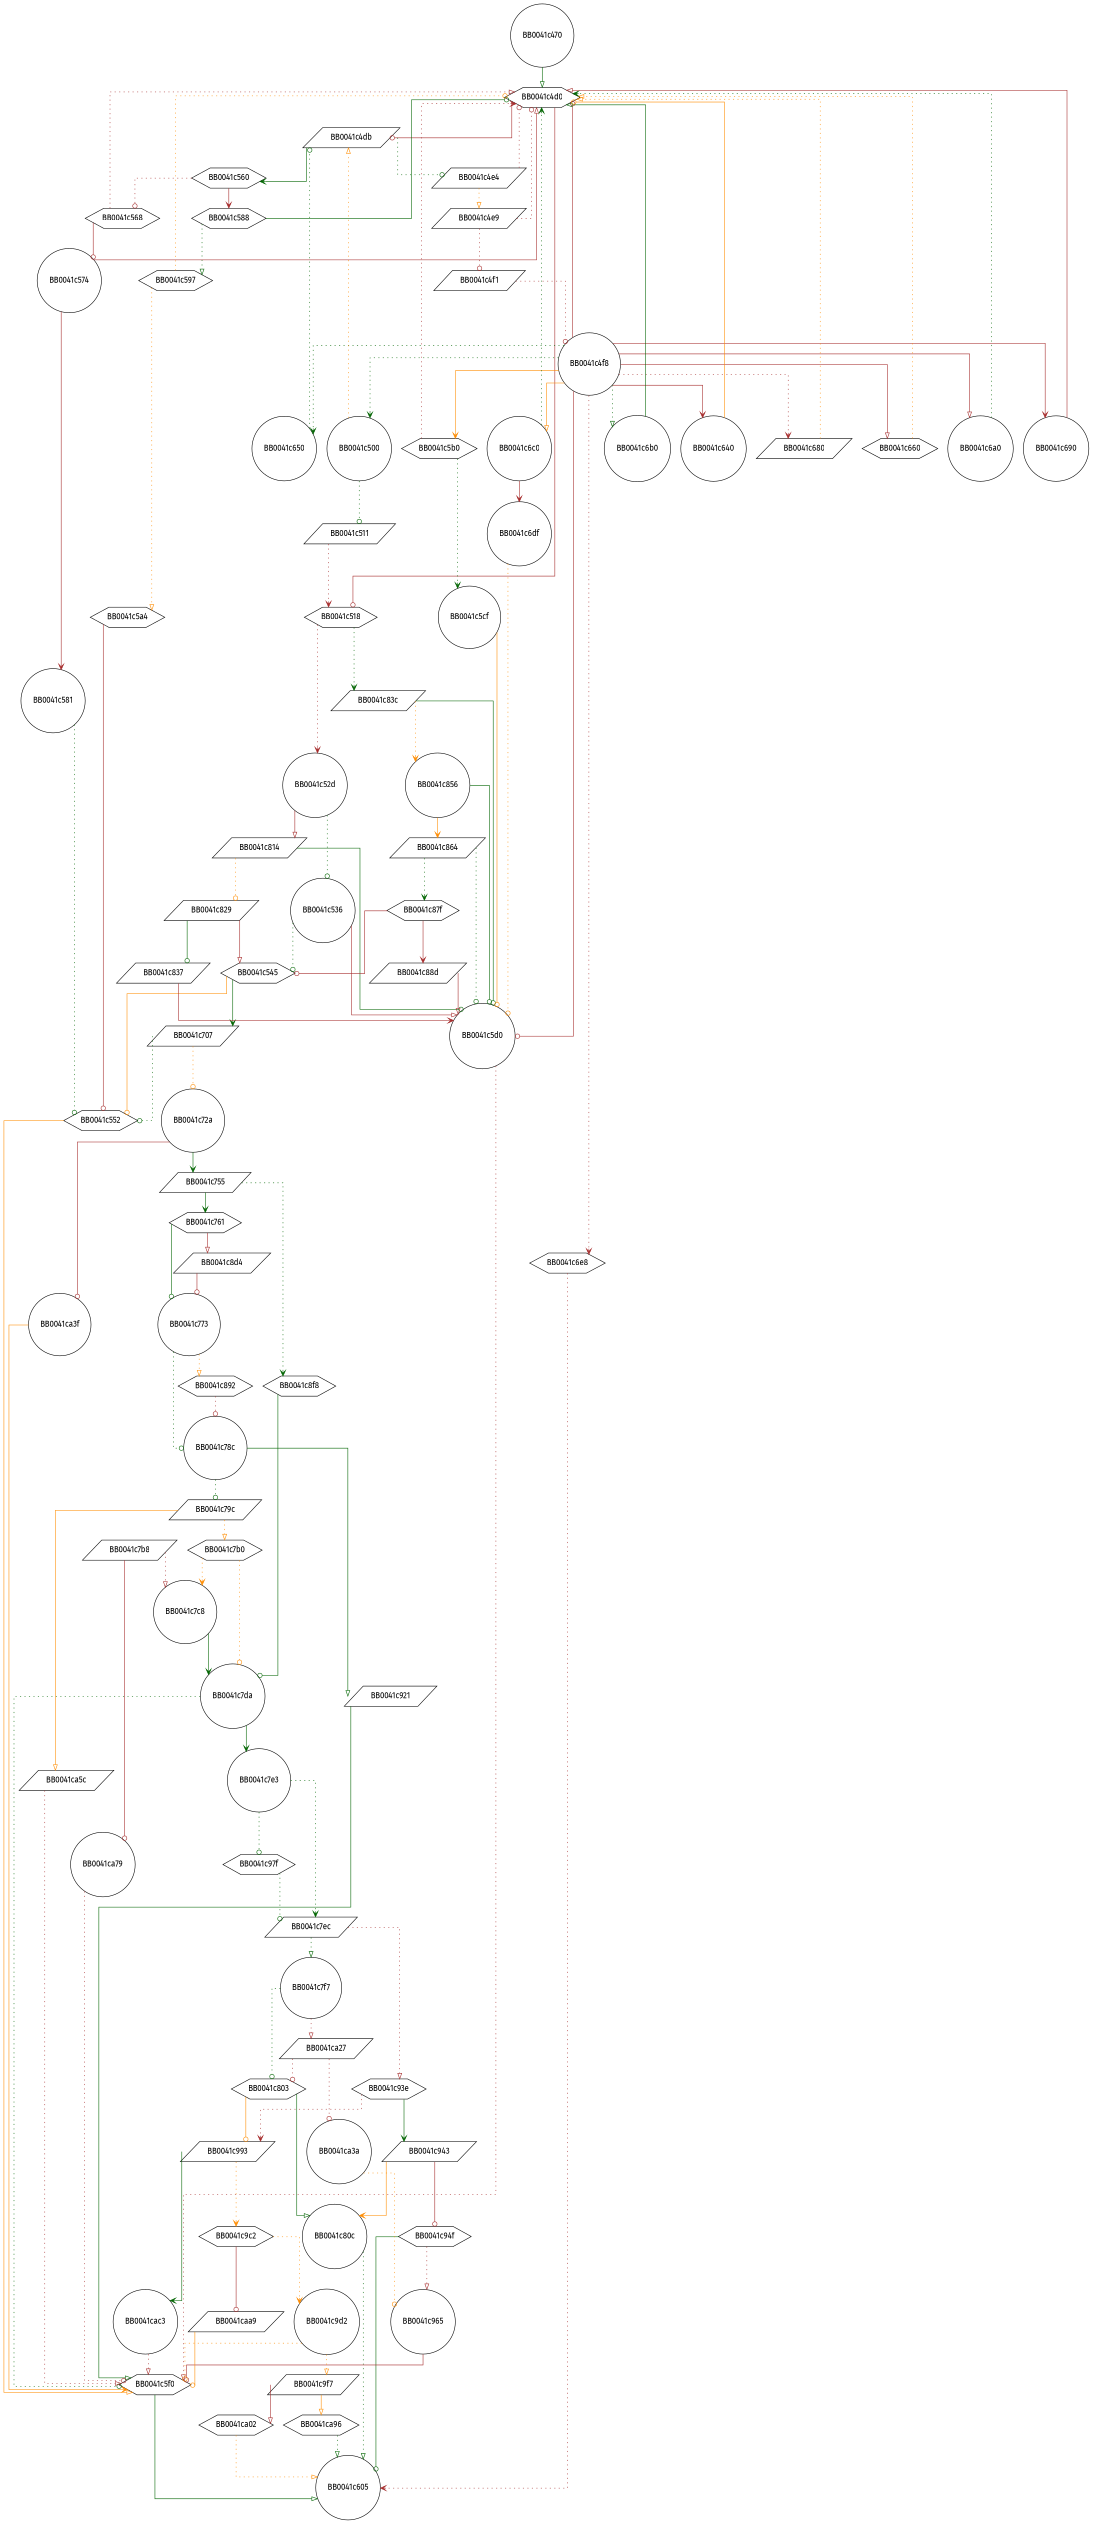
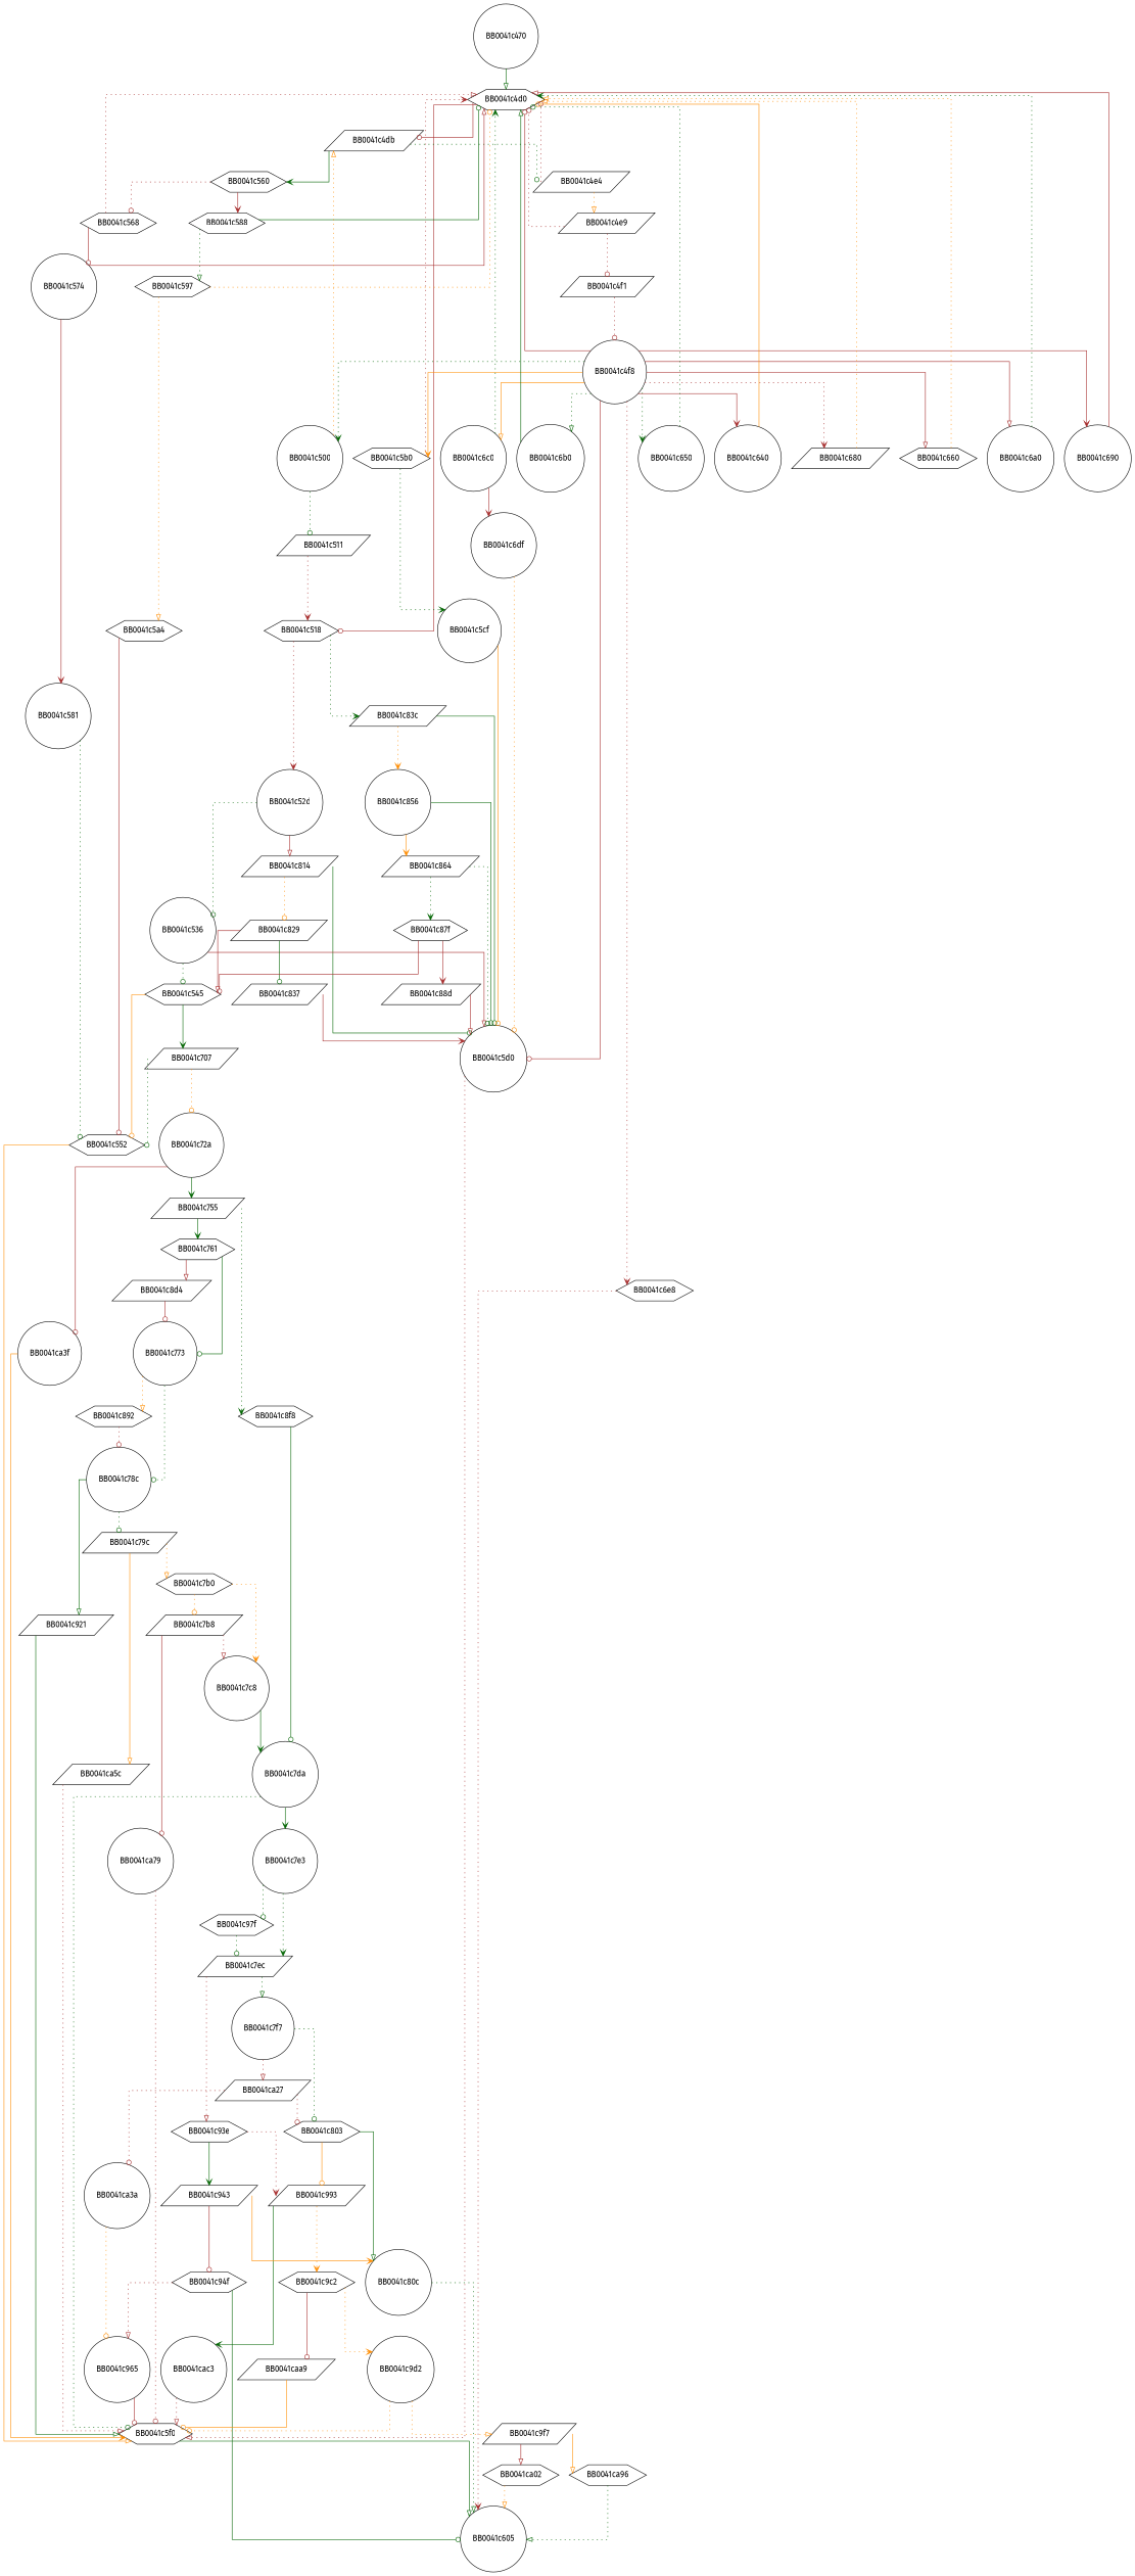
  digraph {
    fontname="Fira Sans"
    splines=ortho
    node [fontname="Fira Sans" shape=circle]
    edge [arrowhead=odot color=brown fontname="Fira Sans" style=dotted]
    BB0041c4d0 [shape=hexagon]
    BB0041c470
    BB0041c518 [shape=hexagon]
    BB0041c4db [shape=parallelogram]
    BB0041c83c [shape=parallelogram]
    BB0041c52d
    BB0041c560 [shape=hexagon]
    BB0041c4e4 [shape=parallelogram]
    BB0041c5d0
    BB0041c856
    BB0041c814 [shape=parallelogram]
    BB0041c536
    BB0041c588 [shape=hexagon]
    BB0041c568 [shape=hexagon]
    BB0041c4e9 [shape=parallelogram]
    BB0041c597 [shape=hexagon]
    BB0041c574
    BB0041c4f1 [shape=parallelogram]
    BB0041c4f8
    BB0041c6e8 [shape=hexagon]
    BB0041c5b0 [shape=hexagon]
    BB0041c6c0
    BB0041c6b0
    BB0041c650
    BB0041c640
    BB0041c680 [shape=parallelogram]
    BB0041c500
    BB0041c660 [shape=hexagon]
    BB0041c6a0
    BB0041c690
    BB0041c5f0 [shape=hexagon]
    BB0041c605
    BB0041c5cf
    BB0041c6df
    BB0041c511 [shape=parallelogram]
    BB0041c864 [shape=parallelogram]
    BB0041c829 [shape=parallelogram]
    BB0041c545 [shape=hexagon]
    BB0041c837 [shape=parallelogram]
    BB0041c707 [shape=parallelogram]
    BB0041c552 [shape=hexagon]
    BB0041c72a
    BB0041ca3f
    BB0041c755 [shape=parallelogram]
    BB0041c5a4 [shape=hexagon]
    BB0041c581
    BB0041c8f8 [shape=hexagon]
    BB0041c761 [shape=hexagon]
    BB0041c7da
    BB0041c8d4 [shape=parallelogram]
    BB0041c773
    BB0041c7e3
    BB0041c892 [shape=hexagon]
    BB0041c78c
    BB0041c921 [shape=parallelogram]
    BB0041c79c [shape=parallelogram]
    BB0041ca5c [shape=parallelogram]
    BB0041c7b0 [shape=hexagon]
    BB0041c7c8
    BB0041c7b8 [shape=parallelogram]
    BB0041ca79
    BB0041c97f [shape=hexagon]
    BB0041c7ec [shape=parallelogram]
    BB0041c93e [shape=hexagon]
    BB0041c7f7
    BB0041c993 [shape=parallelogram]
    BB0041c943 [shape=parallelogram]
    BB0041ca27 [shape=parallelogram]
    BB0041c803 [shape=hexagon]
    BB0041cac3
    BB0041c9c2 [shape=hexagon]
    BB0041c80c
    BB0041c94f [shape=hexagon]
    BB0041ca3a
    BB0041c965
    BB0041caa9 [shape=parallelogram]
    BB0041c9d2
    BB0041c87f [shape=hexagon]
    BB0041c88d [shape=parallelogram]
    BB0041c9f7 [shape=parallelogram]
    BB0041ca96 [shape=hexagon]
    BB0041ca02 [shape=hexagon]
    BB0041c4d0 -> BB0041c518 [style=solid]
    BB0041c4d0 -> BB0041c4db [style=solid]
    BB0041c470 -> BB0041c4d0 [arrowhead=onormal color=darkgreen style=solid]
    BB0041c518 -> BB0041c83c [arrowhead=vee color=darkgreen]
    BB0041c518 -> BB0041c52d [arrowhead=vee]
    BB0041c4db -> BB0041c560 [arrowhead=vee color=darkgreen style=solid]
    BB0041c4db -> BB0041c4e4 [color=darkgreen]
    BB0041c83c -> BB0041c5d0 [color=darkgreen style=solid]
    BB0041c83c -> BB0041c856 [arrowhead=vee color=darkorange]
    BB0041c52d -> BB0041c814 [arrowhead=onormal style=solid]
    BB0041c52d -> BB0041c536 [color=darkgreen]
    BB0041c560 -> BB0041c588 [arrowhead=vee style=solid]
    BB0041c560 -> BB0041c568
    BB0041c4e4 -> BB0041c4d0
    BB0041c4e4 -> BB0041c4e9 [arrowhead=onormal color=darkorange]
    BB0041c5d0 -> BB0041c5f0 [arrowhead=onormal]
    BB0041c856 -> BB0041c5d0 [color=darkgreen style=solid]
    BB0041c856 -> BB0041c864 [arrowhead=vee color=darkorange style=solid]
    BB0041c814 -> BB0041c5d0 [color=darkgreen style=solid]
    BB0041c814 -> BB0041c829 [color=darkorange]
    BB0041c536 -> BB0041c5d0 [arrowhead=onormal style=solid]
    BB0041c536 -> BB0041c545 [color=darkgreen]
    BB0041c588 -> BB0041c4d0 [color=darkgreen style=solid]
    BB0041c588 -> BB0041c597 [arrowhead=onormal color=darkgreen]
    BB0041c568 -> BB0041c4d0 [arrowhead=onormal]
    BB0041c568 -> BB0041c574 [style=solid]
    BB0041c4e9 -> BB0041c4d0
    BB0041c4e9 -> BB0041c4f1
    BB0041c597 -> BB0041c4d0 [color=darkorange]
    BB0041c597 -> BB0041c5a4 [arrowhead=onormal color=darkorange]
    BB0041c574 -> BB0041c4d0 [arrowhead=onormal style=solid]
    BB0041c574 -> BB0041c581 [arrowhead=vee style=solid]
    BB0041c4f1 -> BB0041c4f8
    BB0041c4f8 -> BB0041c4d0 [style=solid]
    BB0041c4f8 -> BB0041c5d0 [style=solid]
    BB0041c4f8 -> BB0041c6e8 [arrowhead=vee]
    BB0041c4f8 -> BB0041c5b0 [arrowhead=vee color=darkorange style=solid]
    BB0041c4f8 -> BB0041c6c0 [arrowhead=onormal color=darkorange style=solid]
    BB0041c4f8 -> BB0041c6b0 [arrowhead=onormal color=darkgreen]
    BB0041c4f8 -> BB0041c650 [arrowhead=vee color=darkgreen]
    BB0041c4f8 -> BB0041c640 [arrowhead=vee style=solid]
    BB0041c4f8 -> BB0041c680 [arrowhead=vee]
    BB0041c4f8 -> BB0041c500 [arrowhead=vee color=darkgreen]
    BB0041c4f8 -> BB0041c660 [arrowhead=onormal style=solid]
    BB0041c4f8 -> BB0041c6a0 [arrowhead=onormal style=solid]
    BB0041c4f8 -> BB0041c690 [arrowhead=vee style=solid]
    BB0041c6e8 -> BB0041c605 [arrowhead=vee]
    BB0041c5b0 -> BB0041c4d0 [arrowhead=vee]
    BB0041c5b0 -> BB0041c5cf [arrowhead=vee color=darkgreen]
    BB0041c6c0 -> BB0041c4d0 [arrowhead=vee color=darkgreen]
    BB0041c6c0 -> BB0041c6df [arrowhead=vee style=solid]
    BB0041c6b0 -> BB0041c4d0 [arrowhead=onormal color=darkgreen style=solid]
-   BB0041c650 -> BB0041c4db [color=darkgreen]
+   BB0041c650 -> BB0041c4d0 [color=darkgreen]
    BB0041c640 -> BB0041c4d0 [color=darkorange style=solid]
    BB0041c680 -> BB0041c4d0 [arrowhead=onormal color=darkorange]
    BB0041c500 -> BB0041c4db [arrowhead=onormal color=darkorange]
    BB0041c500 -> BB0041c511 [color=darkgreen]
    BB0041c660 -> BB0041c4d0 [arrowhead=onormal color=darkorange]
    BB0041c6a0 -> BB0041c4d0 [arrowhead=vee color=darkgreen]
    BB0041c690 -> BB0041c4d0 [arrowhead=onormal style=solid]
    BB0041c5f0 -> BB0041c605 [arrowhead=onormal color=darkgreen style=solid]
    BB0041c5cf -> BB0041c5d0 [color=darkorange style=solid]
    BB0041c6df -> BB0041c5d0 [color=darkorange]
    BB0041c511 -> BB0041c518 [arrowhead=vee]
    BB0041c864 -> BB0041c5d0 [color=darkgreen]
    BB0041c864 -> BB0041c87f [arrowhead=vee color=darkgreen]
    BB0041c829 -> BB0041c545 [arrowhead=onormal style=solid]
    BB0041c829 -> BB0041c837 [color=darkgreen style=solid]
    BB0041c545 -> BB0041c707 [arrowhead=vee color=darkgreen style=solid]
    BB0041c545 -> BB0041c552 [color=darkorange style=solid]
    BB0041c837 -> BB0041c5d0 [arrowhead=vee style=solid]
    BB0041c707 -> BB0041c552 [color=darkgreen]
    BB0041c707 -> BB0041c72a [color=darkorange]
    BB0041c552 -> BB0041c5f0 [arrowhead=onormal color=darkorange style=solid]
    BB0041c72a -> BB0041ca3f [style=solid]
    BB0041c72a -> BB0041c755 [arrowhead=vee color=darkgreen style=solid]
    BB0041ca3f -> BB0041c5f0 [arrowhead=vee color=darkorange style=solid]
    BB0041c755 -> BB0041c8f8 [arrowhead=vee color=darkgreen]
    BB0041c755 -> BB0041c761 [arrowhead=vee color=darkgreen style=solid]
    BB0041c5a4 -> BB0041c552 [style=solid]
    BB0041c581 -> BB0041c552 [color=darkgreen]
    BB0041c8f8 -> BB0041c7da [color=darkgreen style=solid]
    BB0041c761 -> BB0041c8d4 [arrowhead=onormal style=solid]
    BB0041c761 -> BB0041c773 [color=darkgreen style=solid]
    BB0041c7da -> BB0041c5f0 [color=darkgreen]
    BB0041c7da -> BB0041c7e3 [arrowhead=vee color=darkgreen style=solid]
    BB0041c8d4 -> BB0041c773 [style=solid]
    BB0041c773 -> BB0041c892 [arrowhead=onormal color=darkorange]
    BB0041c773 -> BB0041c78c [color=darkgreen]
    BB0041c7e3 -> BB0041c97f [color=darkgreen]
    BB0041c7e3 -> BB0041c7ec [arrowhead=vee color=darkgreen]
    BB0041c892 -> BB0041c78c
    BB0041c78c -> BB0041c921 [arrowhead=onormal color=darkgreen style=solid]
    BB0041c78c -> BB0041c79c [color=darkgreen]
    BB0041c921 -> BB0041c5f0 [arrowhead=onormal color=darkgreen style=solid]
    BB0041c79c -> BB0041ca5c [arrowhead=onormal color=darkorange style=solid]
    BB0041c79c -> BB0041c7b0 [arrowhead=onormal color=darkorange]
    BB0041ca5c -> BB0041c5f0 [arrowhead=onormal]
    BB0041c7b0 -> BB0041c7c8 [arrowhead=vee color=darkorange]
-   BB0041c7b0 -> BB0041c7da [color=darkorange]
+   BB0041c7b0 -> BB0041c7b8 [color=darkorange]
    BB0041c7c8 -> BB0041c7da [arrowhead=vee color=darkgreen style=solid]
    BB0041c7b8 -> BB0041c7c8 [arrowhead=onormal]
    BB0041c7b8 -> BB0041ca79 [style=solid]
    BB0041ca79 -> BB0041c5f0
    BB0041c97f -> BB0041c7ec [color=darkgreen]
    BB0041c7ec -> BB0041c93e [arrowhead=onormal]
    BB0041c7ec -> BB0041c7f7 [arrowhead=onormal color=darkgreen]
    BB0041c93e -> BB0041c993 [arrowhead=vee]
    BB0041c93e -> BB0041c943 [arrowhead=vee color=darkgreen style=solid]
    BB0041c7f7 -> BB0041ca27 [arrowhead=onormal]
    BB0041c7f7 -> BB0041c803 [color=darkgreen]
    BB0041c993 -> BB0041cac3 [arrowhead=vee color=darkgreen style=solid]
    BB0041c993 -> BB0041c9c2 [arrowhead=vee color=darkorange]
    BB0041c943 -> BB0041c80c [arrowhead=vee color=darkorange style=solid]
    BB0041c943 -> BB0041c94f [style=solid]
    BB0041ca27 -> BB0041c803
    BB0041ca27 -> BB0041ca3a
    BB0041c803 -> BB0041c993 [color=darkorange style=solid]
    BB0041c803 -> BB0041c80c [arrowhead=onormal color=darkgreen style=solid]
    BB0041cac3 -> BB0041c5f0 [arrowhead=onormal]
    BB0041c9c2 -> BB0041caa9 [style=solid]
    BB0041c9c2 -> BB0041c9d2 [arrowhead=vee color=darkorange]
    BB0041c80c -> BB0041c605 [arrowhead=onormal color=darkgreen]
    BB0041c94f -> BB0041c605 [color=darkgreen style=solid]
    BB0041c94f -> BB0041c965 [arrowhead=onormal]
    BB0041ca3a -> BB0041c965 [color=darkorange]
    BB0041c965 -> BB0041c5f0 [style=solid]
    BB0041caa9 -> BB0041c5f0 [color=darkorange style=solid]
    BB0041c9d2 -> BB0041c5f0 [color=darkorange]
    BB0041c9d2 -> BB0041c9f7 [arrowhead=onormal color=darkorange]
    BB0041c87f -> BB0041c545 [style=solid]
    BB0041c87f -> BB0041c88d [arrowhead=vee style=solid]
    BB0041c88d -> BB0041c5d0 [arrowhead=onormal style=solid]
    BB0041c9f7 -> BB0041ca96 [arrowhead=onormal color=darkorange style=solid]
    BB0041c9f7 -> BB0041ca02 [arrowhead=onormal style=solid]
    BB0041ca96 -> BB0041c605 [arrowhead=onormal color=darkgreen]
    BB0041ca02 -> BB0041c605 [arrowhead=onormal color=darkorange]
  }
